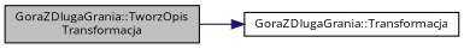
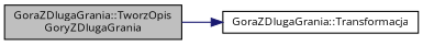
  digraph {
    rankdir=LR
    fontname="Open Sans"
    node [color=black fontname="Open Sans" fontsize=10 shape=record style=filled]
-   n1 [fillcolor=grey75 fontcolor=black height=0.2 label="GoraZDlugaGrania::TworzOpis\lTransformacja" width=0.4]
+   n1 [fillcolor=grey75 fontcolor=black height=0.2 label="GoraZDlugaGrania::TworzOpis\lGoryZDlugaGrania" width=0.4]
    n2 [fillcolor=white height=0.2 label="GoraZDlugaGrania::Transformacja" width=0.4]
    n1 -> n2 [color=midnightblue fontname="Open Sans" fontsize=10 labelfontname=FreeSans labelfontsize=10 style=solid]
  }
